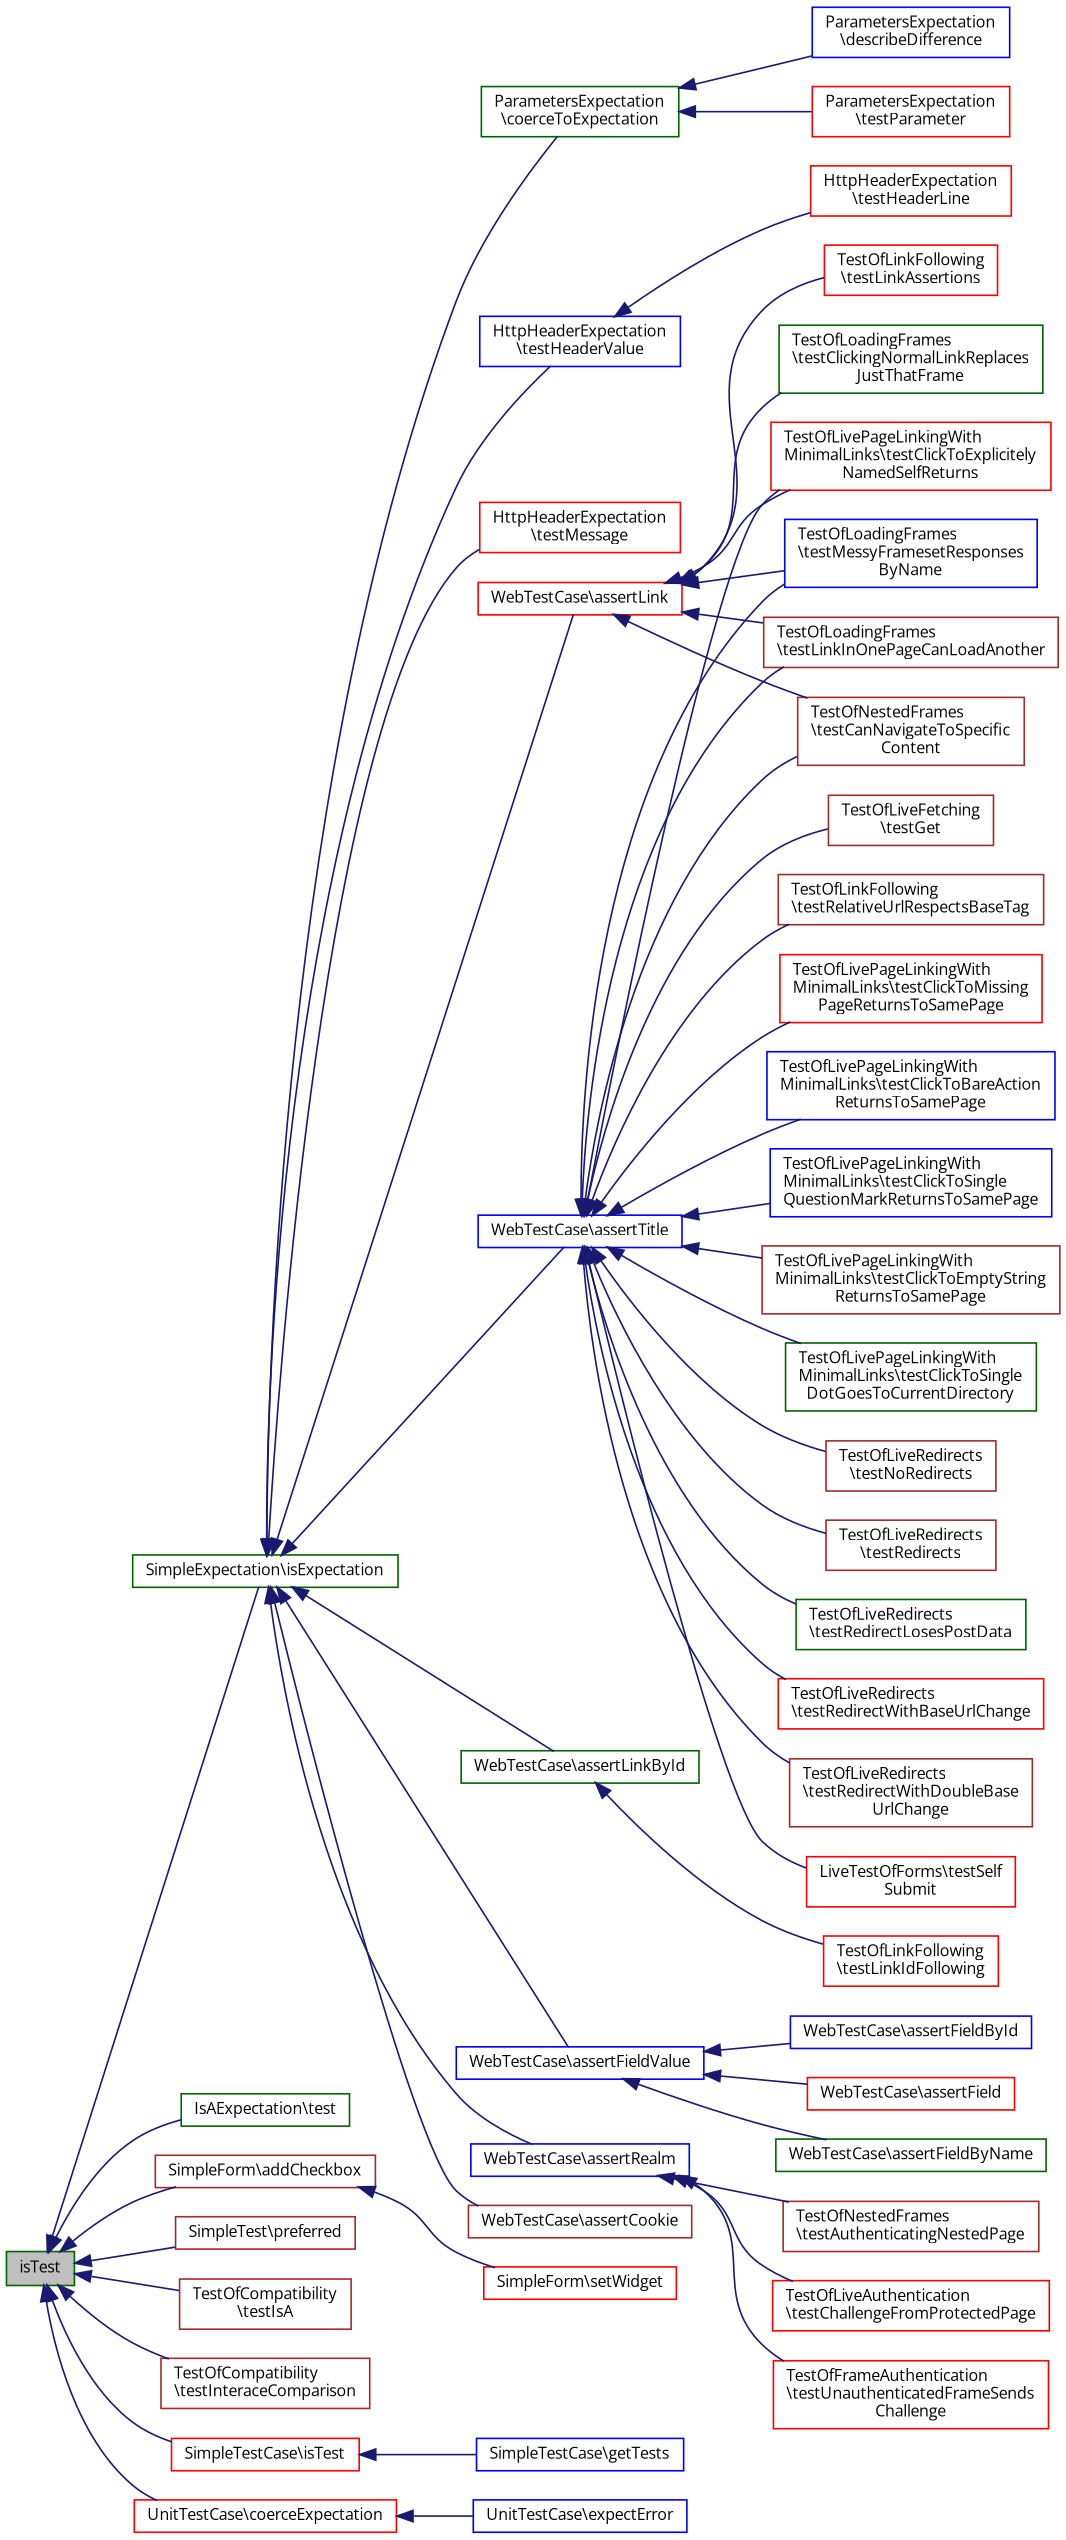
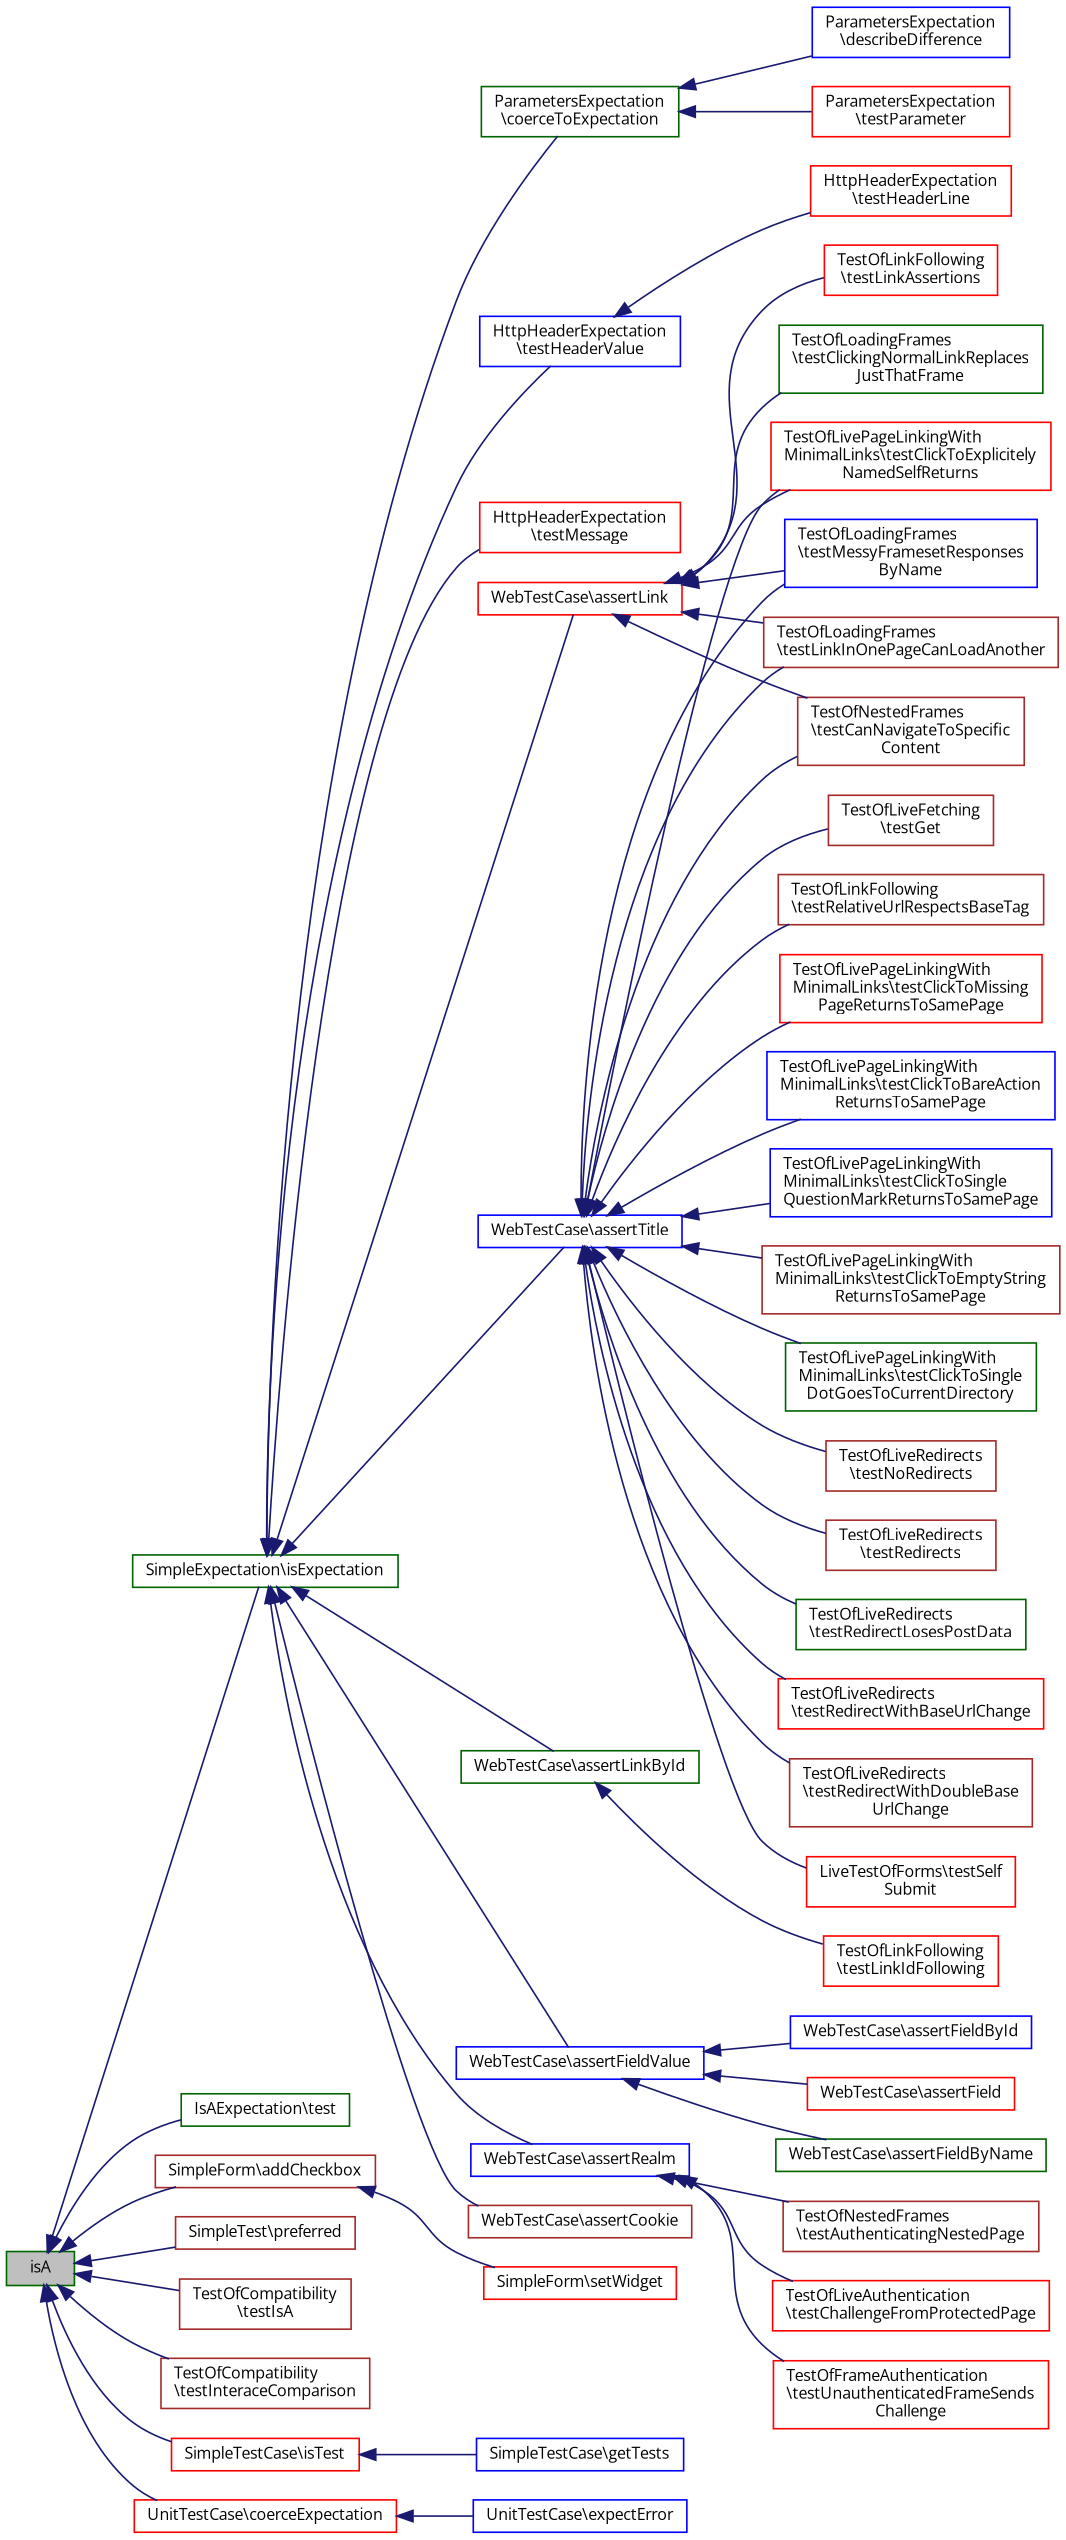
  digraph {
    rankdir=LR
    fontname="Open Sans"
    node [color=red fillcolor=white fontname="Open Sans" fontsize=10 shape=record style=filled]
    edge [color=midnightblue dir=back fontname="Open Sans" fontsize=10 labelfontname=Helvetica labelfontsize=10 style=solid]
-   n1 [color=darkgreen fillcolor=grey75 fontcolor=black height=0.2 label=isTest width=0.4]
+   n1 [color=darkgreen fillcolor=grey75 fontcolor=black height=0.2 label=isA width=0.4]
    n2 [color=darkgreen height=0.2 label="SimpleExpectation\\isExpectation" width=0.4]
    n3 [color=darkgreen height=0.2 label="IsAExpectation\\test" width=0.4]
    n4 [color=brown height=0.2 label="SimpleForm\\addCheckbox" width=0.4]
    n5 [color=brown height=0.2 label="SimpleTest\\preferred" width=0.4]
    n6 [color=brown height=0.2 label="TestOfCompatibility\l\\testIsA" width=0.4]
    n7 [color=brown height=0.2 label="TestOfCompatibility\l\\testInteraceComparison" width=0.4]
    n8 [height=0.2 label="SimpleTestCase\\isTest" width=0.4]
    n9 [height=0.2 label="UnitTestCase\\coerceExpectation" width=0.4]
    n10 [color=darkgreen height=0.2 label="ParametersExpectation\l\\coerceToExpectation" width=0.4]
    n11 [color=blue height=0.2 label="HttpHeaderExpectation\l\\testHeaderValue" width=0.4]
    n12 [height=0.2 label="HttpHeaderExpectation\l\\testMessage" width=0.4]
    n13 [height=0.2 label="WebTestCase\\assertLink" width=0.4]
    n14 [color=darkgreen height=0.2 label="WebTestCase\\assertLinkById" width=0.4]
    n15 [color=blue height=0.2 label="WebTestCase\\assertFieldValue" width=0.4]
    n16 [color=blue height=0.2 label="WebTestCase\\assertRealm" width=0.4]
    n17 [color=blue height=0.2 label="WebTestCase\\assertTitle" width=0.4]
    n18 [color=brown height=0.2 label="WebTestCase\\assertCookie" width=0.4]
    n19 [height=0.2 label="ParametersExpectation\l\\testParameter" width=0.4]
    n20 [color=blue height=0.2 label="ParametersExpectation\l\\describeDifference" width=0.4]
    n21 [height=0.2 label="HttpHeaderExpectation\l\\testHeaderLine" width=0.4]
    n22 [height=0.2 label="TestOfLinkFollowing\l\\testLinkAssertions" width=0.4]
    n23 [height=0.2 label="TestOfLivePageLinkingWith\lMinimalLinks\\testClickToExplicitely\lNamedSelfReturns" width=0.4]
    n24 [color=blue height=0.2 label="TestOfLoadingFrames\l\\testMessyFramesetResponses\lByName" width=0.4]
    n25 [color=darkgreen height=0.2 label="TestOfLoadingFrames\l\\testClickingNormalLinkReplaces\lJustThatFrame" width=0.4]
    n26 [color=brown height=0.2 label="TestOfLoadingFrames\l\\testLinkInOnePageCanLoadAnother" width=0.4]
    n27 [color=brown height=0.2 label="TestOfNestedFrames\l\\testCanNavigateToSpecific\lContent" width=0.4]
    n28 [height=0.2 label="TestOfLinkFollowing\l\\testLinkIdFollowing" width=0.4]
    n29 [height=0.2 label="WebTestCase\\assertField" width=0.4]
    n30 [color=darkgreen height=0.2 label="WebTestCase\\assertFieldByName" width=0.4]
    n31 [color=blue height=0.2 label="WebTestCase\\assertFieldById" width=0.4]
    n32 [height=0.2 label="TestOfLiveAuthentication\l\\testChallengeFromProtectedPage" width=0.4]
    n33 [height=0.2 label="TestOfFrameAuthentication\l\\testUnauthenticatedFrameSends\lChallenge" width=0.4]
    n34 [color=brown height=0.2 label="TestOfNestedFrames\l\\testAuthenticatingNestedPage" width=0.4]
    n35 [color=brown height=0.2 label="TestOfLiveFetching\l\\testGet" width=0.4]
    n36 [color=brown height=0.2 label="TestOfLinkFollowing\l\\testRelativeUrlRespectsBaseTag" width=0.4]
    n37 [height=0.2 label="TestOfLivePageLinkingWith\lMinimalLinks\\testClickToMissing\lPageReturnsToSamePage" width=0.4]
    n38 [color=blue height=0.2 label="TestOfLivePageLinkingWith\lMinimalLinks\\testClickToBareAction\lReturnsToSamePage" width=0.4]
    n39 [color=blue height=0.2 label="TestOfLivePageLinkingWith\lMinimalLinks\\testClickToSingle\lQuestionMarkReturnsToSamePage" width=0.4]
    n40 [color=brown height=0.2 label="TestOfLivePageLinkingWith\lMinimalLinks\\testClickToEmptyString\lReturnsToSamePage" width=0.4]
    n41 [color=darkgreen height=0.2 label="TestOfLivePageLinkingWith\lMinimalLinks\\testClickToSingle\lDotGoesToCurrentDirectory" width=0.4]
    n42 [color=brown height=0.2 label="TestOfLiveRedirects\l\\testNoRedirects" width=0.4]
    n43 [color=brown height=0.2 label="TestOfLiveRedirects\l\\testRedirects" width=0.4]
    n44 [color=darkgreen height=0.2 label="TestOfLiveRedirects\l\\testRedirectLosesPostData" width=0.4]
    n45 [height=0.2 label="TestOfLiveRedirects\l\\testRedirectWithBaseUrlChange" width=0.4]
    n46 [color=brown height=0.2 label="TestOfLiveRedirects\l\\testRedirectWithDoubleBase\lUrlChange" width=0.4]
    n47 [height=0.2 label="LiveTestOfForms\\testSelf\lSubmit" width=0.4]
    n48 [height=0.2 label="SimpleForm\\setWidget" width=0.4]
    n49 [color=blue height=0.2 label="SimpleTestCase\\getTests" width=0.4]
    n50 [color=blue height=0.2 label="UnitTestCase\\expectError" width=0.4]
    n1 -> n2
    n1 -> n3
    n1 -> n4
    n1 -> n5
    n1 -> n6
    n1 -> n7
    n1 -> n8
    n1 -> n9
    n2 -> n10
    n2 -> n11
    n2 -> n12
    n2 -> n13
    n2 -> n14
    n2 -> n15
    n2 -> n16
    n2 -> n17
    n2 -> n18
    n4 -> n48
    n8 -> n49
    n9 -> n50
    n10 -> n19
    n10 -> n20
    n11 -> n21
    n13 -> n22
    n13 -> n23
    n13 -> n24
    n13 -> n25
    n13 -> n26
    n13 -> n27
    n14 -> n28
    n15 -> n29
    n15 -> n30
    n15 -> n31
    n16 -> n32
    n16 -> n33
    n16 -> n34
    n17 -> n23
    n17 -> n24
    n17 -> n26
    n17 -> n27
    n17 -> n35
    n17 -> n36
    n17 -> n37
    n17 -> n38
    n17 -> n39
    n17 -> n40
    n17 -> n41
    n17 -> n42
    n17 -> n43
    n17 -> n44
    n17 -> n45
    n17 -> n46
    n17 -> n47
  }
